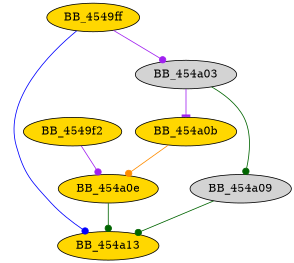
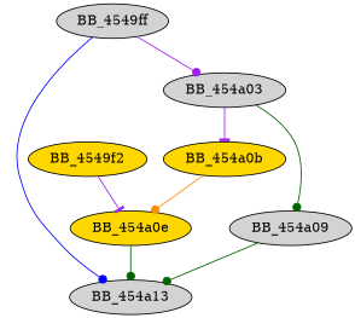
  digraph {
    node [fillcolor=gold style=filled]
    edge [arrowhead=dot color=purple]
    BB_4549f2
    BB_454a0e
-   BB_454a13
-   BB_4549ff
+   BB_454a13 [fillcolor=lightgrey]
+   BB_4549ff [fillcolor=lightgrey]
    BB_454a03 [fillcolor=lightgrey]
    BB_454a09 [fillcolor=lightgrey]
    BB_454a0b
-   BB_4549f2 -> BB_454a0e
+   BB_4549f2 -> BB_454a0e [arrowhead=tee]
    BB_454a0e -> BB_454a13 [color=darkgreen]
    BB_4549ff -> BB_454a13 [color=blue]
    BB_4549ff -> BB_454a03
    BB_454a03 -> BB_454a09 [color=darkgreen]
    BB_454a03 -> BB_454a0b [arrowhead=tee]
    BB_454a09 -> BB_454a13 [color=darkgreen]
    BB_454a0b -> BB_454a0e [color=darkorange]
  }
